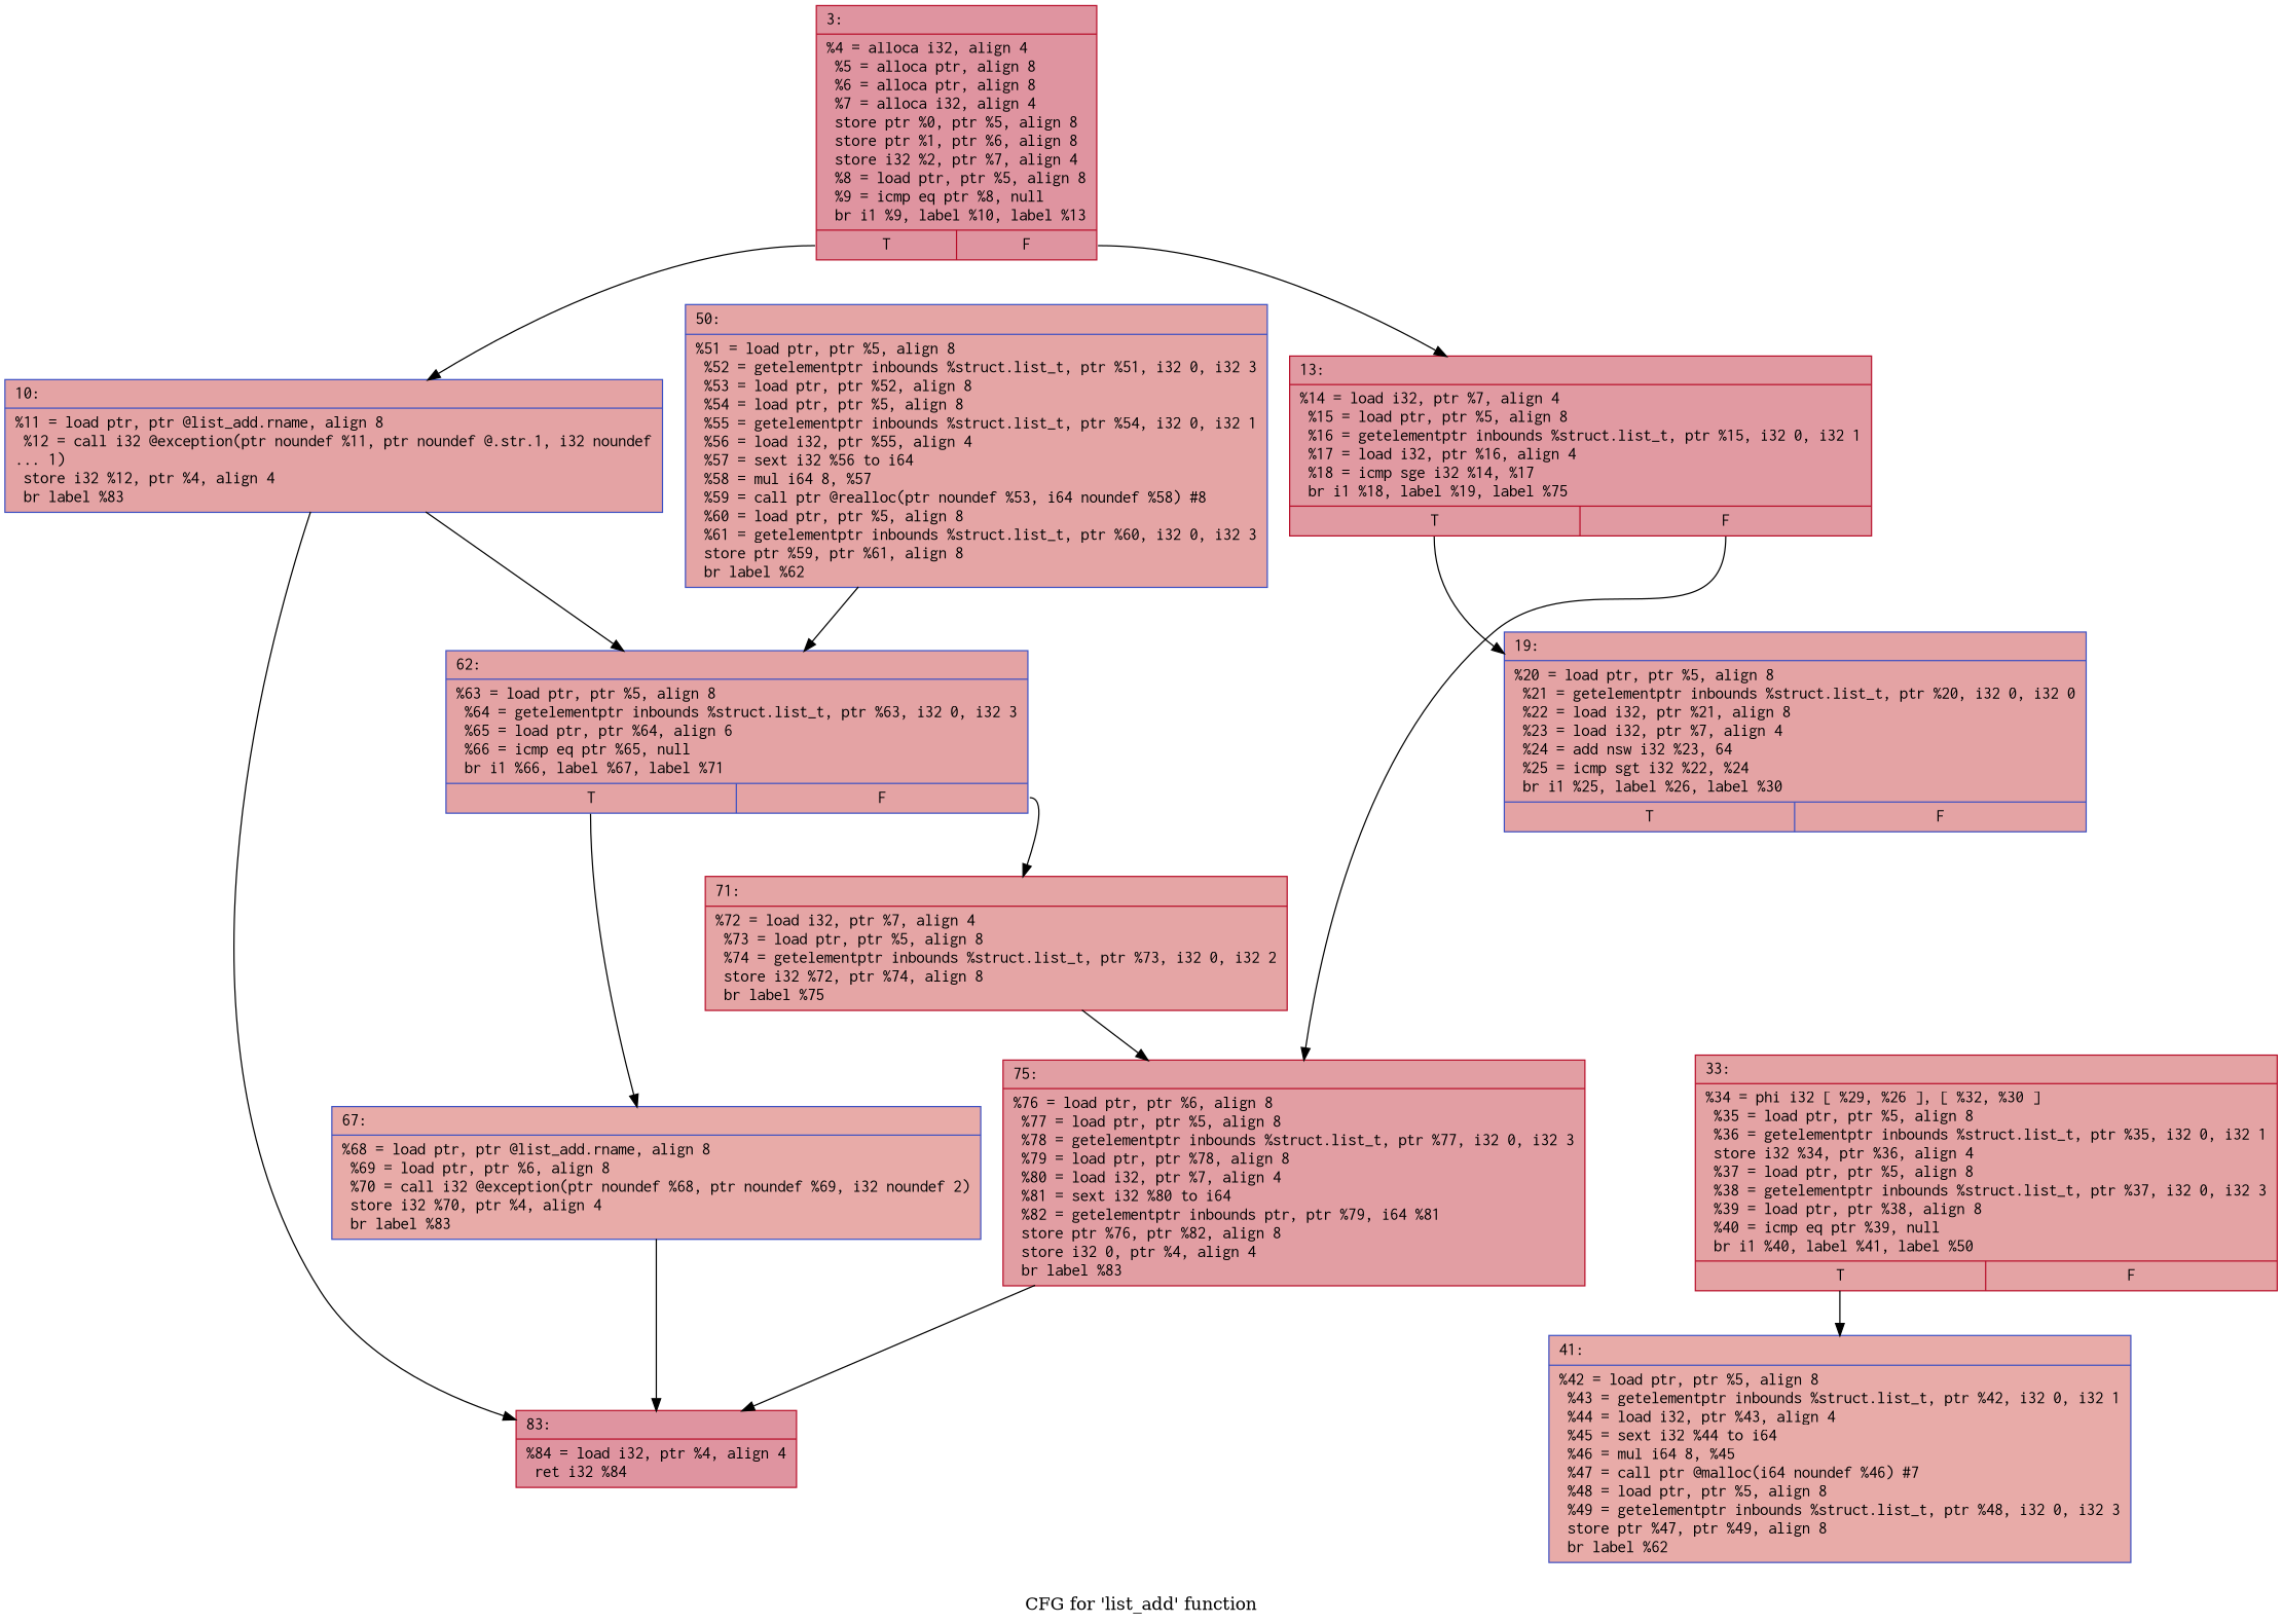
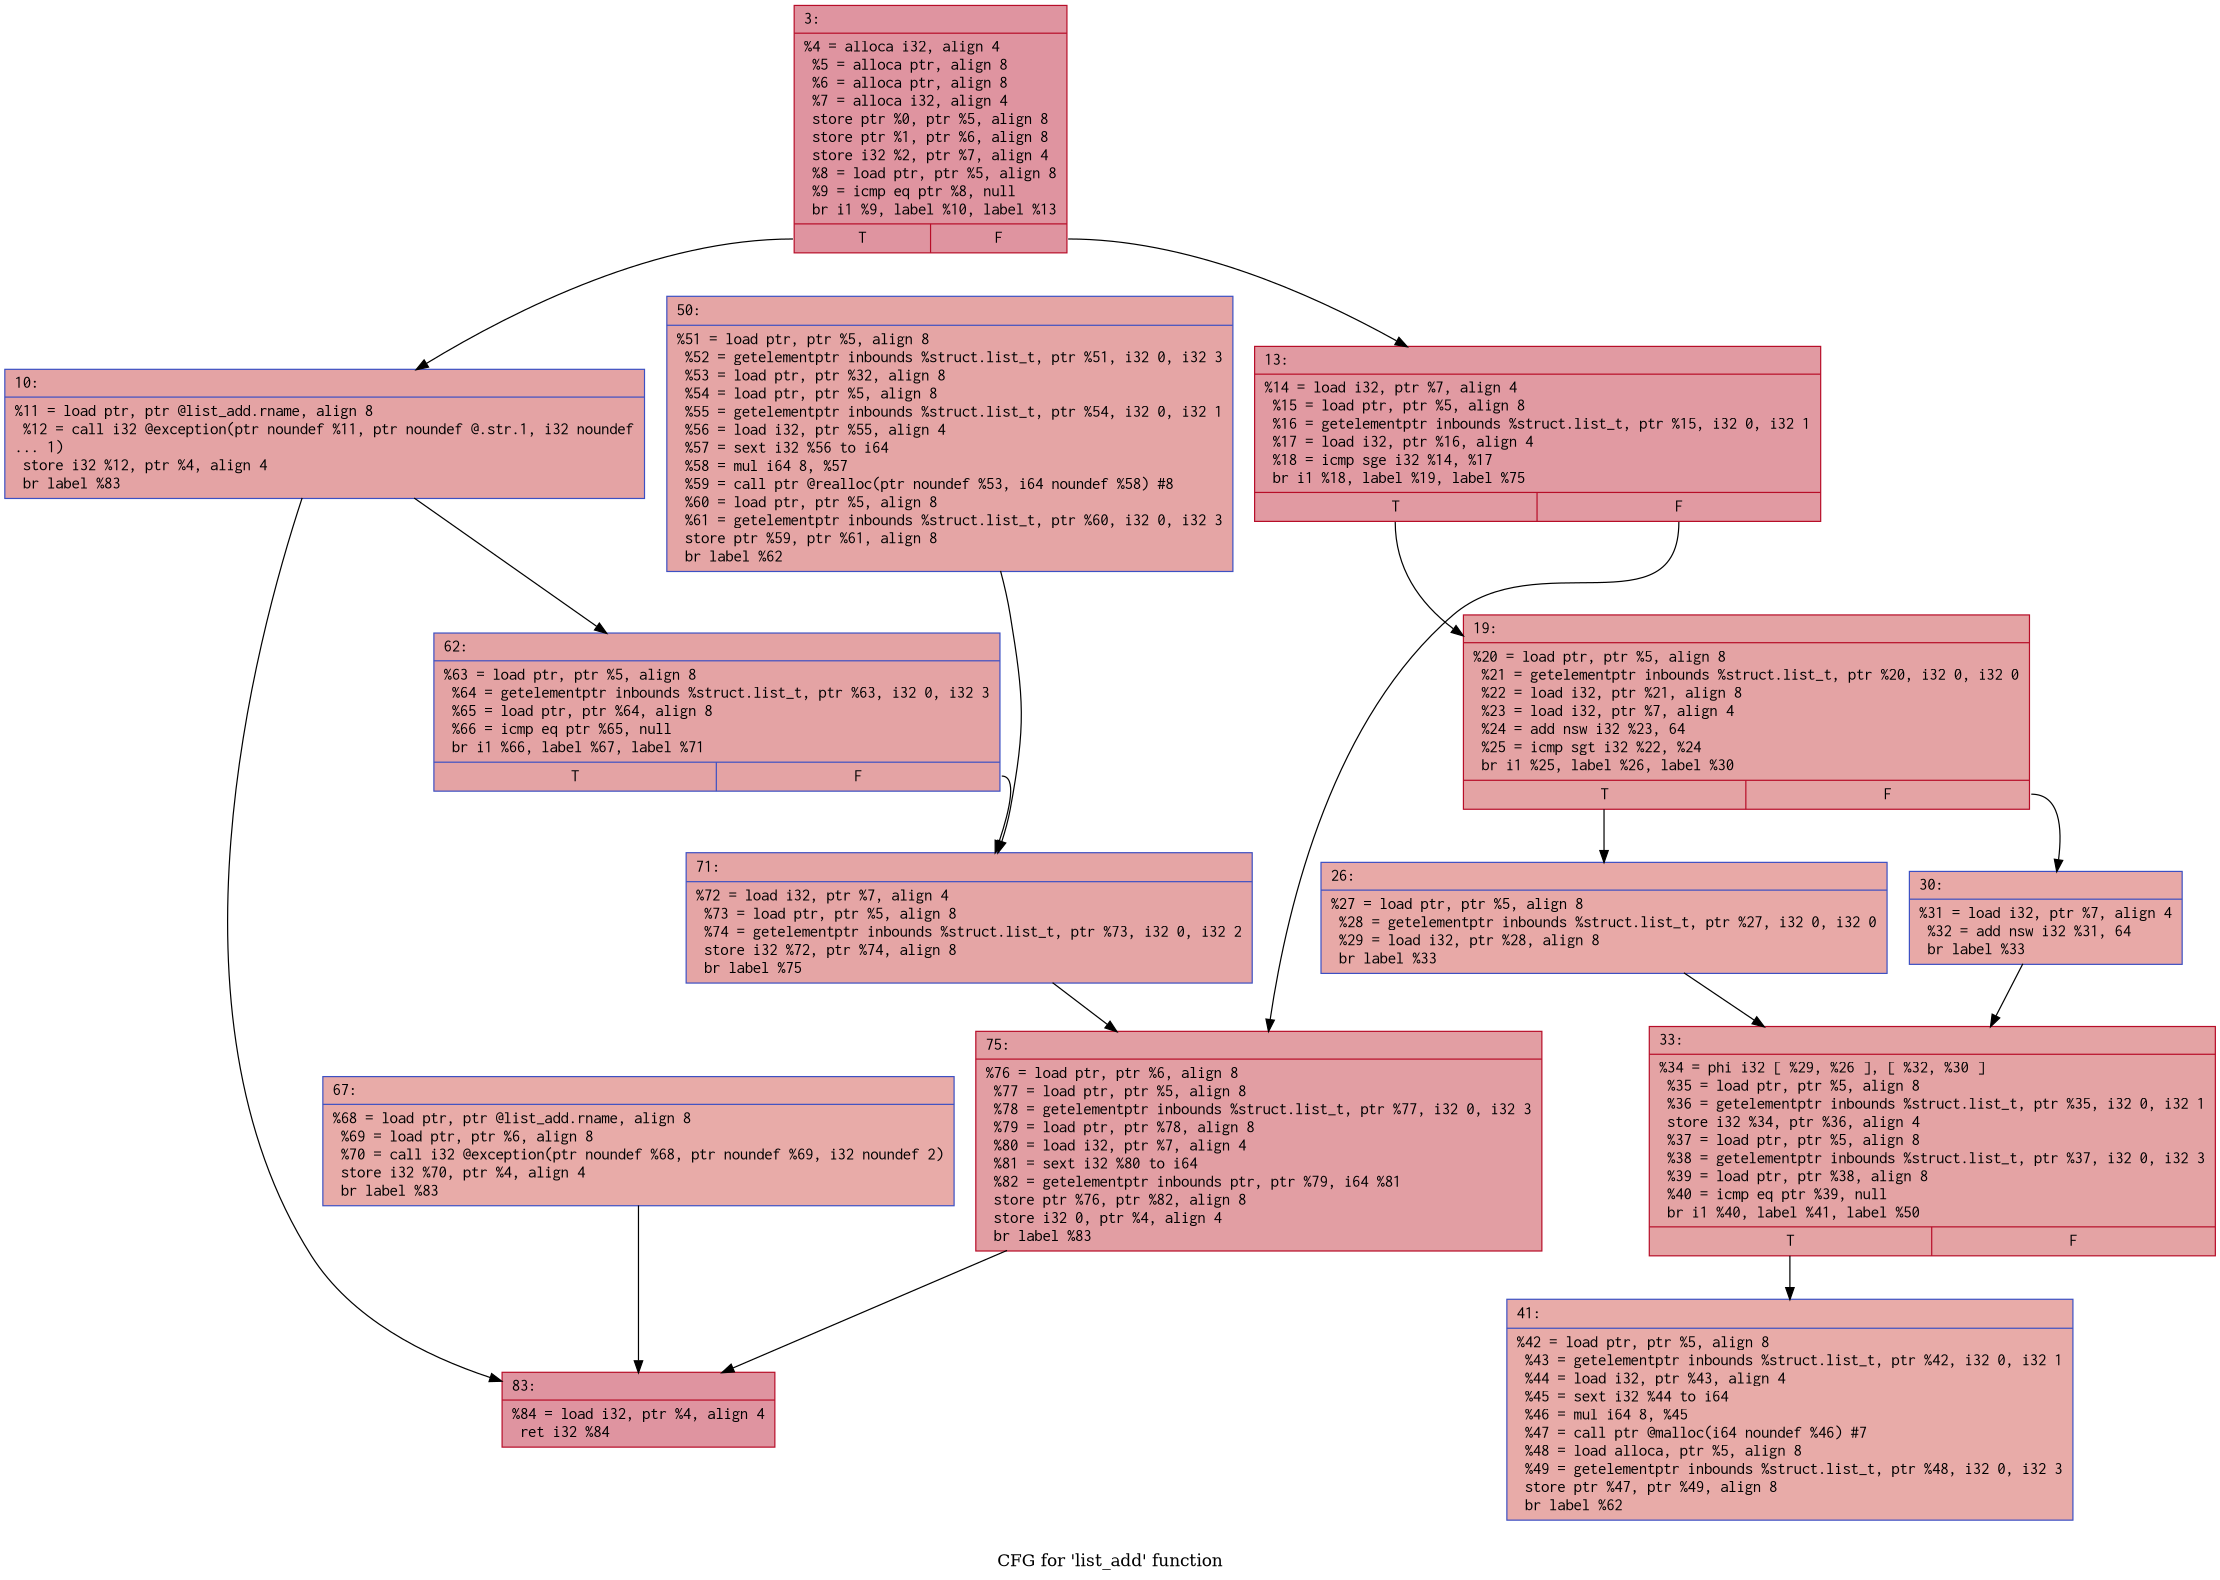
  digraph {
    label="CFG for 'list_add' function"
    node [color="#3d50c3ff" fillcolor="#c32e3170" fontname=Courier shape=record style=filled]
    n1 [color="#b70d28ff" fillcolor="#b70d2870" label="{3:\l|  %4 = alloca i32, align 4\l  %5 = alloca ptr, align 8\l  %6 = alloca ptr, align 8\l  %7 = alloca i32, align 4\l  store ptr %0, ptr %5, align 8\l  store ptr %1, ptr %6, align 8\l  store i32 %2, ptr %7, align 4\l  %8 = load ptr, ptr %5, align 8\l  %9 = icmp eq ptr %8, null\l  br i1 %9, label %10, label %13\l|{<s0>T|<s1>F}}"]
    n2 [label="{10:\l|  %11 = load ptr, ptr @list_add.rname, align 8\l  %12 = call i32 @exception(ptr noundef %11, ptr noundef @.str.1, i32 noundef\l... 1)\l  store i32 %12, ptr %4, align 4\l  br label %83\l}"]
    n3 [color="#b70d28ff" fillcolor="#bb1b2c70" label="{13:\l|  %14 = load i32, ptr %7, align 4\l  %15 = load ptr, ptr %5, align 8\l  %16 = getelementptr inbounds %struct.list_t, ptr %15, i32 0, i32 1\l  %17 = load i32, ptr %16, align 4\l  %18 = icmp sge i32 %14, %17\l  br i1 %18, label %19, label %75\l|{<s0>T|<s1>F}}"]
    n4 [color="#b70d28ff" fillcolor="#b70d2870" label="{83:\l|  %84 = load i32, ptr %4, align 4\l  ret i32 %84\l}"]
-   n5 [label="{62:\l|  %63 = load ptr, ptr %5, align 8\l  %64 = getelementptr inbounds %struct.list_t, ptr %63, i32 0, i32 3\l  %65 = load ptr, ptr %64, align 6\l  %66 = icmp eq ptr %65, null\l  br i1 %66, label %67, label %71\l|{<s0>T|<s1>F}}"]
-   n6 [label="{19:\l|  %20 = load ptr, ptr %5, align 8\l  %21 = getelementptr inbounds %struct.list_t, ptr %20, i32 0, i32 0\l  %22 = load i32, ptr %21, align 8\l  %23 = load i32, ptr %7, align 4\l  %24 = add nsw i32 %23, 64\l  %25 = icmp sgt i32 %22, %24\l  br i1 %25, label %26, label %30\l|{<s0>T|<s1>F}}"]
+   n5 [label="{62:\l|  %63 = load ptr, ptr %5, align 8\l  %64 = getelementptr inbounds %struct.list_t, ptr %63, i32 0, i32 3\l  %65 = load ptr, ptr %64, align 8\l  %66 = icmp eq ptr %65, null\l  br i1 %66, label %67, label %71\l|{<s0>T|<s1>F}}"]
+   n6 [color="#b70d28ff" label="{19:\l|  %20 = load ptr, ptr %5, align 8\l  %21 = getelementptr inbounds %struct.list_t, ptr %20, i32 0, i32 0\l  %22 = load i32, ptr %21, align 8\l  %23 = load i32, ptr %7, align 4\l  %24 = add nsw i32 %23, 64\l  %25 = icmp sgt i32 %22, %24\l  br i1 %25, label %26, label %30\l|{<s0>T|<s1>F}}"]
    n7 [color="#b70d28ff" fillcolor="#be242e70" label="{75:\l|  %76 = load ptr, ptr %6, align 8\l  %77 = load ptr, ptr %5, align 8\l  %78 = getelementptr inbounds %struct.list_t, ptr %77, i32 0, i32 3\l  %79 = load ptr, ptr %78, align 8\l  %80 = load i32, ptr %7, align 4\l  %81 = sext i32 %80 to i64\l  %82 = getelementptr inbounds ptr, ptr %79, i64 %81\l  store ptr %76, ptr %82, align 8\l  store i32 0, ptr %4, align 4\l  br label %83\l}"]
+   n8 [fillcolor="#ca3b3770" label="{26:\l|  %27 = load ptr, ptr %5, align 8\l  %28 = getelementptr inbounds %struct.list_t, ptr %27, i32 0, i32 0\l  %29 = load i32, ptr %28, align 8\l  br label %33\l}"]
+   n9 [fillcolor="#ca3b3770" label="{30:\l|  %31 = load i32, ptr %7, align 4\l  %32 = add nsw i32 %31, 64\l  br label %33\l}"]
    n10 [color="#b70d28ff" label="{33:\l|  %34 = phi i32 [ %29, %26 ], [ %32, %30 ]\l  %35 = load ptr, ptr %5, align 8\l  %36 = getelementptr inbounds %struct.list_t, ptr %35, i32 0, i32 1\l  store i32 %34, ptr %36, align 4\l  %37 = load ptr, ptr %5, align 8\l  %38 = getelementptr inbounds %struct.list_t, ptr %37, i32 0, i32 3\l  %39 = load ptr, ptr %38, align 8\l  %40 = icmp eq ptr %39, null\l  br i1 %40, label %41, label %50\l|{<s0>T|<s1>F}}"]
-   n11 [fillcolor="#cc403a70" label="{41:\l|  %42 = load ptr, ptr %5, align 8\l  %43 = getelementptr inbounds %struct.list_t, ptr %42, i32 0, i32 1\l  %44 = load i32, ptr %43, align 4\l  %45 = sext i32 %44 to i64\l  %46 = mul i64 8, %45\l  %47 = call ptr @malloc(i64 noundef %46) #7\l  %48 = load ptr, ptr %5, align 8\l  %49 = getelementptr inbounds %struct.list_t, ptr %48, i32 0, i32 3\l  store ptr %47, ptr %49, align 8\l  br label %62\l}"]
-   n12 [fillcolor="#c5333470" label="{50:\l|  %51 = load ptr, ptr %5, align 8\l  %52 = getelementptr inbounds %struct.list_t, ptr %51, i32 0, i32 3\l  %53 = load ptr, ptr %52, align 8\l  %54 = load ptr, ptr %5, align 8\l  %55 = getelementptr inbounds %struct.list_t, ptr %54, i32 0, i32 1\l  %56 = load i32, ptr %55, align 4\l  %57 = sext i32 %56 to i64\l  %58 = mul i64 8, %57\l  %59 = call ptr @realloc(ptr noundef %53, i64 noundef %58) #8\l  %60 = load ptr, ptr %5, align 8\l  %61 = getelementptr inbounds %struct.list_t, ptr %60, i32 0, i32 3\l  store ptr %59, ptr %61, align 8\l  br label %62\l}"]
+   n11 [fillcolor="#cc403a70" label="{41:\l|  %42 = load ptr, ptr %5, align 8\l  %43 = getelementptr inbounds %struct.list_t, ptr %42, i32 0, i32 1\l  %44 = load i32, ptr %43, align 4\l  %45 = sext i32 %44 to i64\l  %46 = mul i64 8, %45\l  %47 = call ptr @malloc(i64 noundef %46) #7\l  %48 = load alloca, ptr %5, align 8\l  %49 = getelementptr inbounds %struct.list_t, ptr %48, i32 0, i32 3\l  store ptr %47, ptr %49, align 8\l  br label %62\l}"]
+   n12 [fillcolor="#c5333470" label="{50:\l|  %51 = load ptr, ptr %5, align 8\l  %52 = getelementptr inbounds %struct.list_t, ptr %51, i32 0, i32 3\l  %53 = load ptr, ptr %32, align 8\l  %54 = load ptr, ptr %5, align 8\l  %55 = getelementptr inbounds %struct.list_t, ptr %54, i32 0, i32 1\l  %56 = load i32, ptr %55, align 4\l  %57 = sext i32 %56 to i64\l  %58 = mul i64 8, %57\l  %59 = call ptr @realloc(ptr noundef %53, i64 noundef %58) #8\l  %60 = load ptr, ptr %5, align 8\l  %61 = getelementptr inbounds %struct.list_t, ptr %60, i32 0, i32 3\l  store ptr %59, ptr %61, align 8\l  br label %62\l}"]
    n13 [fillcolor="#cc403a70" label="{67:\l|  %68 = load ptr, ptr @list_add.rname, align 8\l  %69 = load ptr, ptr %6, align 8\l  %70 = call i32 @exception(ptr noundef %68, ptr noundef %69, i32 noundef 2)\l  store i32 %70, ptr %4, align 4\l  br label %83\l}"]
-   n14 [color="#b70d28ff" fillcolor="#c5333470" label="{71:\l|  %72 = load i32, ptr %7, align 4\l  %73 = load ptr, ptr %5, align 8\l  %74 = getelementptr inbounds %struct.list_t, ptr %73, i32 0, i32 2\l  store i32 %72, ptr %74, align 8\l  br label %75\l}"]
+   n14 [fillcolor="#c5333470" label="{71:\l|  %72 = load i32, ptr %7, align 4\l  %73 = load ptr, ptr %5, align 8\l  %74 = getelementptr inbounds %struct.list_t, ptr %73, i32 0, i32 2\l  store i32 %72, ptr %74, align 8\l  br label %75\l}"]
    n1 -> n2 [tailport=s0]
    n1 -> n3 [tailport=s1]
    n2 -> n4
    n2 -> n5
    n3 -> n6 [tailport=s0]
    n3 -> n7 [tailport=s1]
-   n5 -> n13 [tailport=s0]
    n5 -> n14 [tailport=s1]
+   n6 -> n8 [tailport=s0]
+   n6 -> n9 [tailport=s1]
    n7 -> n4
+   n8 -> n10
+   n9 -> n10
    n10 -> n11 [tailport=s0]
-   n12 -> n5
+   n12 -> n14
    n13 -> n4
    n14 -> n7
  }
